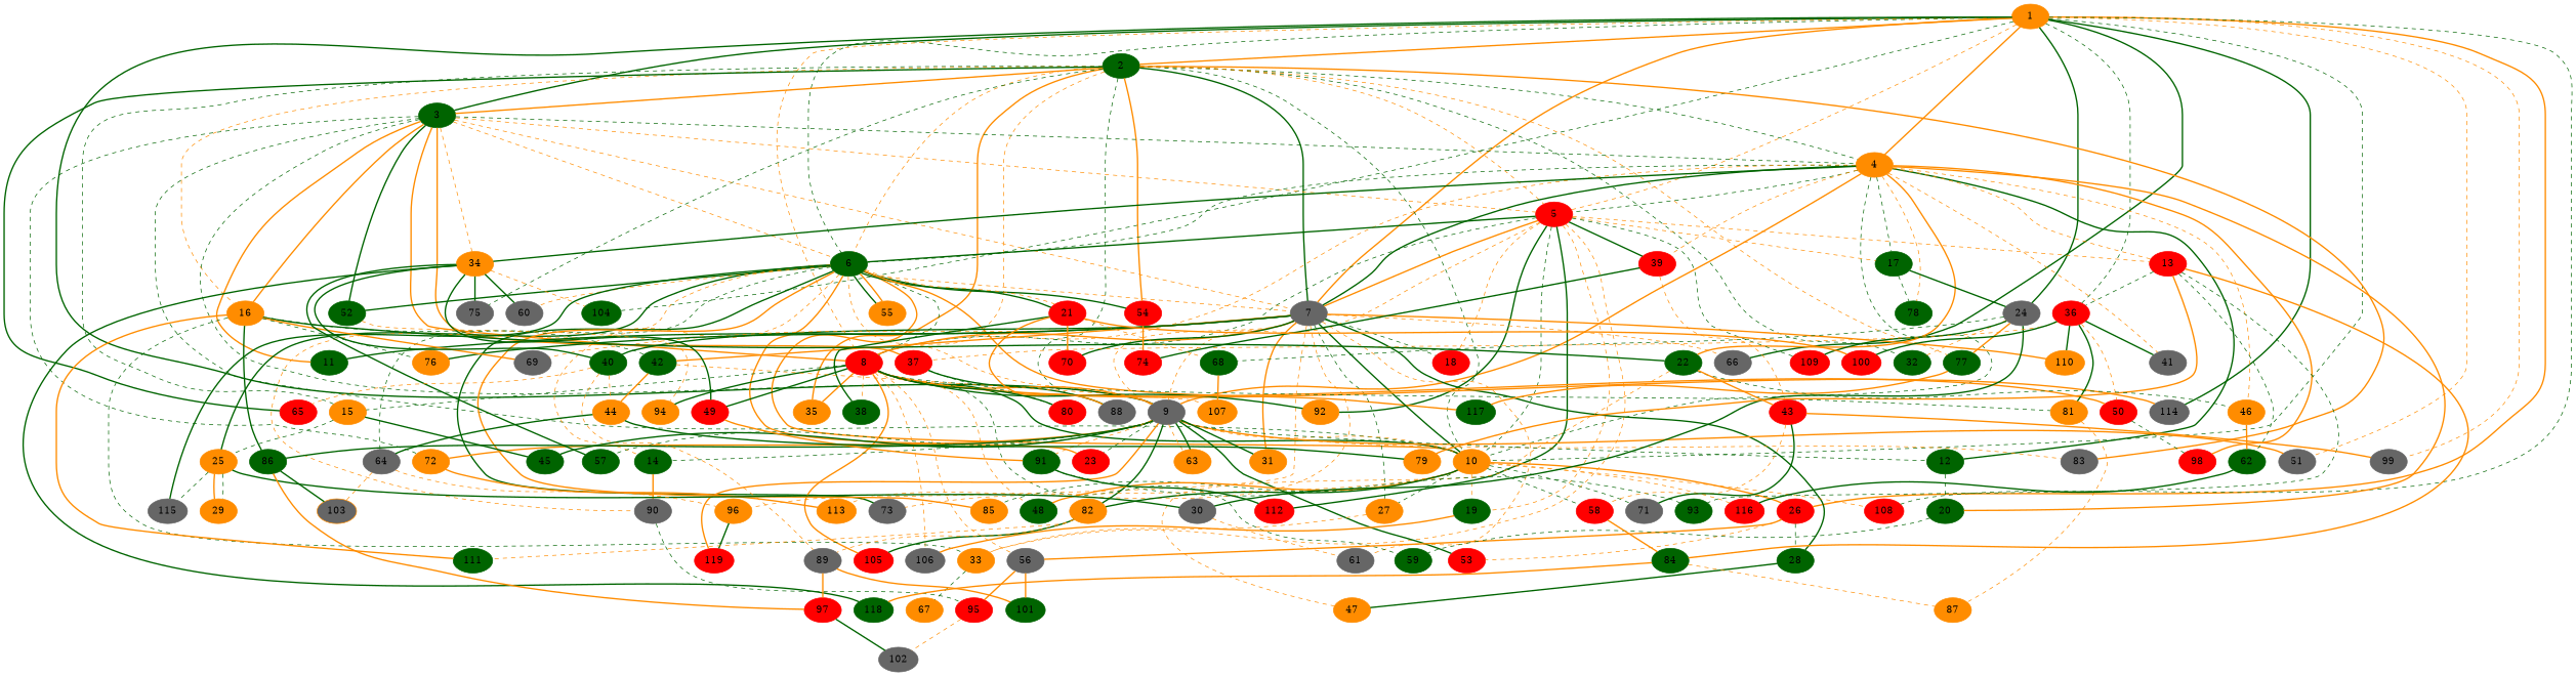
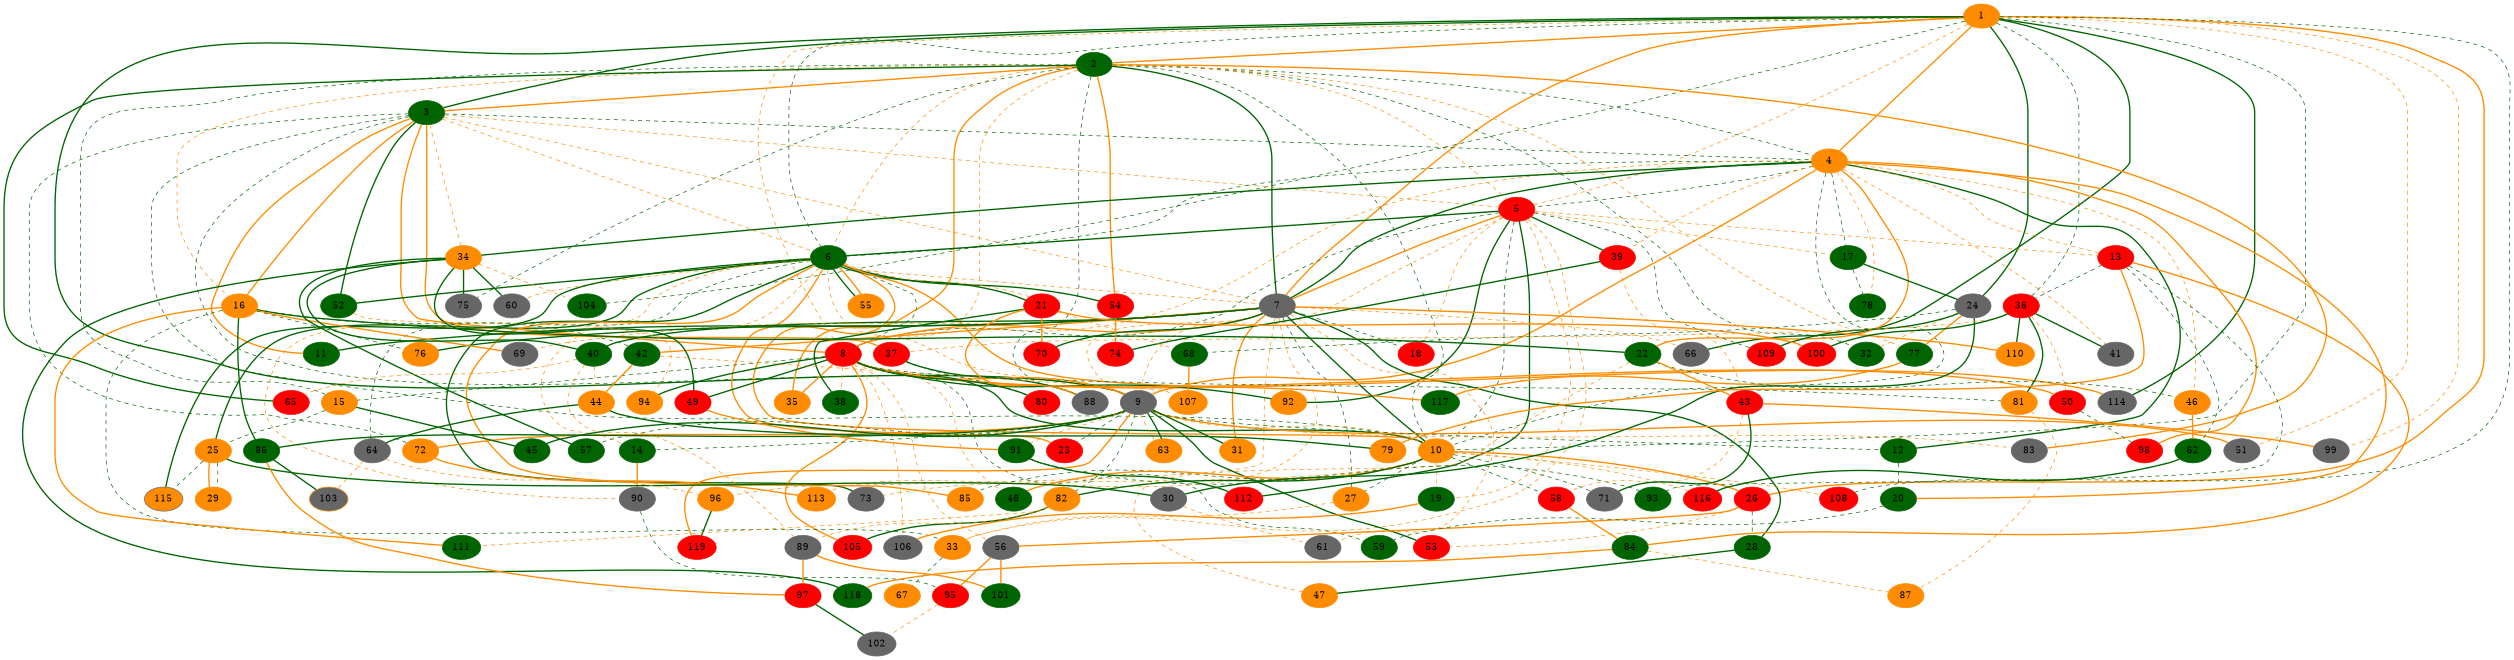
  graph {
    node [color=darkgreen style=filled]
    edge [color=darkorange style=bold]
    1 [color=darkorange]
    2
    3
    4 [color=darkorange]
    5 [color=red]
    6
    7 [color=gray40]
    8 [color=red]
    9 [color=gray40]
    10 [color=darkorange]
    24 [color=gray40]
    26 [color=red]
    36 [color=red]
    51 [color=gray40]
    66 [color=gray40]
    99 [color=gray40]
    104
    108 [color=red]
    114 [color=gray40]
    15 [color=darkorange]
    16 [color=darkorange]
    32
    35 [color=darkorange]
    54 [color=red]
    65 [color=red]
    75 [color=gray40]
    77
    83 [color=gray40]
    11
    34 [color=darkorange]
    37 [color=red]
    52
    72 [color=darkorange]
    12
    13 [color=red]
    17
    20
    22
    39 [color=red]
    41 [color=gray40]
    46 [color=darkorange]
    78
    98 [color=red]
    18 [color=red]
    19
    33 [color=darkorange]
    92 [color=darkorange]
    109 [color=red]
    112 [color=red]
    14
    21 [color=red]
    23 [color=red]
    25 [color=darkorange]
    55 [color=darkorange]
    60 [color=gray40]
    64 [color=gray40]
    73 [color=gray40]
    85 [color=darkorange]
    90 [color=gray40]
-   115 [color=gray40]
+   115 [color=gray40 fillcolor=darkorange]
    117
    27 [color=darkorange]
    28
    31 [color=darkorange]
    40
    42
    61 [color=gray40]
    69 [color=gray40]
    70 [color=red]
    76 [color=darkorange]
    96 [color=darkorange]
    110 [color=darkorange]
    113 [color=darkorange]
    38
    48
    49 [color=red]
    50 [color=red]
    56 [color=gray40]
    59
    80 [color=red]
    81 [color=darkorange]
    94 [color=darkorange]
    105 [color=red]
    106 [color=gray40]
    45
    53 [color=red]
    57
    63 [color=darkorange]
    82 [color=darkorange]
    86
    91
    119 [color=red]
    58 [color=red]
    71 [color=gray40]
    116 [color=red]
    68
    30 [color=gray40]
    100 [color=red]
    111
    74 [color=red]
    118
    88 [color=gray40]
    62
    79 [color=darkorange]
    84
    93
    43 [color=red]
    47 [color=darkorange]
    67 [color=darkorange]
    29 [color=darkorange]
    103 [color=darkorange fillcolor=gray40]
    95 [color=red]
    44 [color=darkorange]
    89 [color=gray40]
    107 [color=darkorange]
    101
    87 [color=darkorange]
    97 [color=red]
    102 [color=gray40]
    1 -- 2
    1 -- 3 [color=darkgreen]
    1 -- 4
    1 -- 5 [style=dashed]
    1 -- 6 [color=darkgreen style=dashed]
    1 -- 7
    1 -- 8 [style=dashed]
    1 -- 9 [color=darkgreen]
    1 -- 10 [color=darkgreen style=dashed]
    1 -- 24 [color=darkgreen]
    1 -- 26
    1 -- 36 [color=darkgreen style=dashed]
    1 -- 51 [style=dashed]
    1 -- 66 [color=darkgreen]
    1 -- 99 [style=dashed]
    1 -- 104 [color=darkgreen style=dashed]
    1 -- 108 [color=darkgreen style=dashed]
    1 -- 114 [color=darkgreen]
    2 -- 3
    2 -- 4 [color=darkgreen style=dashed]
    2 -- 5 [style=dashed]
    2 -- 6 [style=dashed]
    2 -- 7 [color=darkgreen]
    2 -- 8 [style=dashed]
    2 -- 9 [color=darkgreen style=dashed]
    2 -- 10 [color=darkgreen style=dashed]
    2 -- 15 [color=darkgreen style=dashed]
    2 -- 16 [style=dashed]
    2 -- 32 [color=darkgreen style=dashed]
    2 -- 35
    2 -- 54
    2 -- 65 [color=darkgreen]
    2 -- 75 [color=darkgreen style=dashed]
    2 -- 77 [style=dashed]
    2 -- 83
    3 -- 4 [color=darkgreen style=dashed]
    3 -- 5 [style=dashed]
    3 -- 6 [style=dashed]
    3 -- 7 [style=dashed]
    3 -- 8
    3 -- 9 [color=darkgreen style=dashed]
    3 -- 10 [color=darkgreen style=dashed]
    3 -- 16
    3 -- 11
    3 -- 34 [style=dashed]
    3 -- 37
    3 -- 52 [color=darkgreen]
    3 -- 72 [color=darkgreen style=dashed]
    4 -- 5 [color=darkgreen style=dashed]
    4 -- 6 [color=darkgreen style=dashed]
    4 -- 7 [color=darkgreen]
    4 -- 8 [style=dashed]
    4 -- 9
    4 -- 10 [color=darkgreen style=dashed]
    4 -- 34 [color=darkgreen]
    4 -- 12 [color=darkgreen]
    4 -- 13 [style=dashed]
    4 -- 17 [color=darkgreen style=dashed]
    4 -- 20
    4 -- 22
    4 -- 39 [style=dashed]
    4 -- 41 [style=dashed]
    4 -- 46 [style=dashed]
    4 -- 78 [style=dashed]
    4 -- 98
    5 -- 6 [color=darkgreen]
    5 -- 7
    5 -- 8 [color=darkgreen style=dashed]
    5 -- 9 [style=dashed]
    5 -- 10 [color=darkgreen style=dashed]
    5 -- 13 [style=dashed]
    5 -- 17 [style=dashed]
    5 -- 39 [color=darkgreen]
    5 -- 18 [style=dashed]
    5 -- 19 [style=dashed]
    5 -- 33 [style=dashed]
    5 -- 92 [color=darkgreen]
    5 -- 109 [color=darkgreen style=dashed]
    5 -- 112 [color=darkgreen]
    6 -- 7 [style=dashed]
    6 -- 8 [color=darkgreen style=dashed]
    6 -- 9 [style=dashed]
    6 -- 10
    6 -- 54 [color=darkgreen]
    6 -- 52 [color=darkgreen]
    6 -- 14 [style=dashed]
    6 -- 21 [color=darkgreen]
    6 -- 21 [style=dashed]
    6 -- 23
    6 -- 25 [color=darkgreen]
    6 -- 55 [color=darkgreen]
    6 -- 55
    6 -- 60 [style=dashed]
    6 -- 64 [color=darkgreen style=dashed]
    6 -- 73 [color=darkgreen]
    6 -- 85
    6 -- 90 [style=dashed]
    6 -- 115 [color=darkgreen]
    6 -- 117
    7 -- 8
    7 -- 9 [style=dashed]
    7 -- 10 [color=darkgreen]
    7 -- 66 [style=dashed]
    7 -- 11 [color=darkgreen]
    7 -- 18 [color=darkgreen style=dashed]
    7 -- 27 [color=darkgreen style=dashed]
    7 -- 28 [color=darkgreen]
    7 -- 31
    7 -- 40 [color=darkgreen]
    7 -- 42
    7 -- 61 [style=dashed]
    7 -- 69 [style=dashed]
    7 -- 70 [color=darkgreen]
    7 -- 76 [color=darkgreen]
    7 -- 96 [style=dashed]
    7 -- 110
    7 -- 113 [style=dashed]
    8 -- 9
    8 -- 10 [color=darkgreen]
    8 -- 114
    8 -- 15 [color=darkgreen style=dashed]
    8 -- 35
    8 -- 92 [color=darkgreen]
    8 -- 38 [style=dashed]
    8 -- 48 [style=dashed]
    8 -- 49 [color=darkgreen]
    8 -- 50
    8 -- 56 [style=dashed]
    8 -- 59 [color=darkgreen style=dashed]
    8 -- 80 [color=darkgreen]
    8 -- 81 [color=darkgreen style=dashed]
    8 -- 94 [color=darkgreen]
    8 -- 105
    8 -- 106 [style=dashed]
    9 -- 10 [style=dashed]
    9 -- 51
    9 -- 83 [style=dashed]
    9 -- 72
    9 -- 12 [color=darkgreen style=dashed]
    9 -- 14 [color=darkgreen style=dashed]
    9 -- 23 [color=darkgreen style=dashed]
    9 -- 31 [color=darkgreen]
    9 -- 45 [color=darkgreen]
    9 -- 53 [color=darkgreen]
    9 -- 57 [color=darkgreen style=dashed]
    9 -- 63 [style=dashed]
    9 -- 63 [color=darkgreen]
-   9 -- 82 [color=darkgreen]
+   9 -- 82 [color=darkgreen style=dashed]
    9 -- 86 [color=darkgreen]
    9 -- 91 [style=dashed]
    9 -- 119
    10 -- 26
    10 -- 108 [style=dashed]
    10 -- 19 [style=dashed]
    10 -- 73 [style=dashed]
    10 -- 85 [color=darkgreen style=dashed]
    10 -- 27 [color=darkgreen style=dashed]
    10 -- 48
    10 -- 82 [color=darkgreen]
    10 -- 58 [color=darkgreen style=dashed]
    10 -- 71 [color=darkgreen style=dashed]
    10 -- 116 [style=dashed]
    24 -- 32 [style=dashed]
    24 -- 77
    24 -- 109 [color=darkgreen]
    24 -- 68 [color=darkgreen style=dashed]
    24 -- 30 [color=darkgreen]
    26 -- 28 [color=darkgreen style=dashed]
    26 -- 56
    26 -- 53 [style=dashed]
    36 -- 37 [style=dashed]
    36 -- 41 [color=darkgreen]
    36 -- 110 [color=darkgreen]
    36 -- 50 [style=dashed]
    36 -- 81 [color=darkgreen]
    36 -- 100 [color=darkgreen]
    15 -- 25 [color=darkgreen style=dashed]
    15 -- 45 [color=darkgreen]
    16 -- 22 [color=darkgreen]
    16 -- 33 [color=darkgreen style=dashed]
    16 -- 42 [color=darkgreen style=dashed]
    16 -- 69
    16 -- 76 [color=darkgreen style=dashed]
    16 -- 86 [color=darkgreen]
    16 -- 111
    54 -- 74
    77 -- 117
    34 -- 104 [style=dashed]
    34 -- 75 [color=darkgreen]
    34 -- 60 [color=darkgreen]
    34 -- 40 [color=darkgreen]
    34 -- 49 [color=darkgreen]
    34 -- 57 [color=darkgreen]
    34 -- 118 [color=darkgreen]
    37 -- 80 [color=darkgreen style=dashed]
    37 -- 88 [color=darkgreen]
    52 -- 94 [style=dashed]
    72 -- 113
    12 -- 20 [color=darkgreen style=dashed]
    13 -- 36 [color=darkgreen style=dashed]
    13 -- 62 [color=darkgreen style=dashed]
    13 -- 79
    13 -- 84
    13 -- 93 [color=darkgreen style=dashed]
    17 -- 24 [color=darkgreen]
    17 -- 78 [color=darkgreen style=dashed]
    20 -- 59 [color=darkgreen style=dashed]
    22 -- 46 [color=darkgreen style=dashed]
    22 -- 43
    22 -- 47 [style=dashed]
    39 -- 74 [color=darkgreen]
    39 -- 43 [style=dashed]
    46 -- 62
    19 -- 106
    33 -- 67 [color=darkgreen style=dashed]
    14 -- 90
    21 -- 70
    21 -- 38 [color=darkgreen]
    21 -- 68 [style=dashed]
    21 -- 100
    21 -- 88
    25 -- 115 [color=darkgreen style=dashed]
    25 -- 30 [color=darkgreen]
    25 -- 29
    25 -- 29 [color=darkgreen style=dashed]
    64 -- 96 [style=dashed]
    64 -- 103 [style=dashed]
    90 -- 95 [color=darkgreen style=dashed]
    27 -- 33 [style=dashed]
    28 -- 47 [color=darkgreen]
    40 -- 65 [style=dashed]
    40 -- 44 [style=dashed]
    40 -- 89 [style=dashed]
    42 -- 44
    42 -- 107 [style=dashed]
    96 -- 119 [color=darkgreen]
    49 -- 91
    50 -- 98 [color=darkgreen style=dashed]
    56 -- 95
    56 -- 101
    81 -- 87 [style=dashed]
    82 -- 105 [color=darkgreen]
    82 -- 111 [style=dashed]
    82 -- 89 [style=dashed]
    86 -- 103 [color=darkgreen]
    86 -- 97
    91 -- 112 [color=darkgreen]
    91 -- 93 [color=darkgreen style=dashed]
    58 -- 84
    68 -- 107
    30 -- 61 [style=dashed]
    62 -- 116 [color=darkgreen]
    84 -- 118
    84 -- 87 [style=dashed]
    43 -- 99
    43 -- 58 [style=dashed]
    43 -- 71 [color=darkgreen]
    95 -- 102 [style=dashed]
    44 -- 64 [color=darkgreen]
    44 -- 79 [color=darkgreen]
    89 -- 101
    89 -- 97
    97 -- 102 [color=darkgreen]
  }
